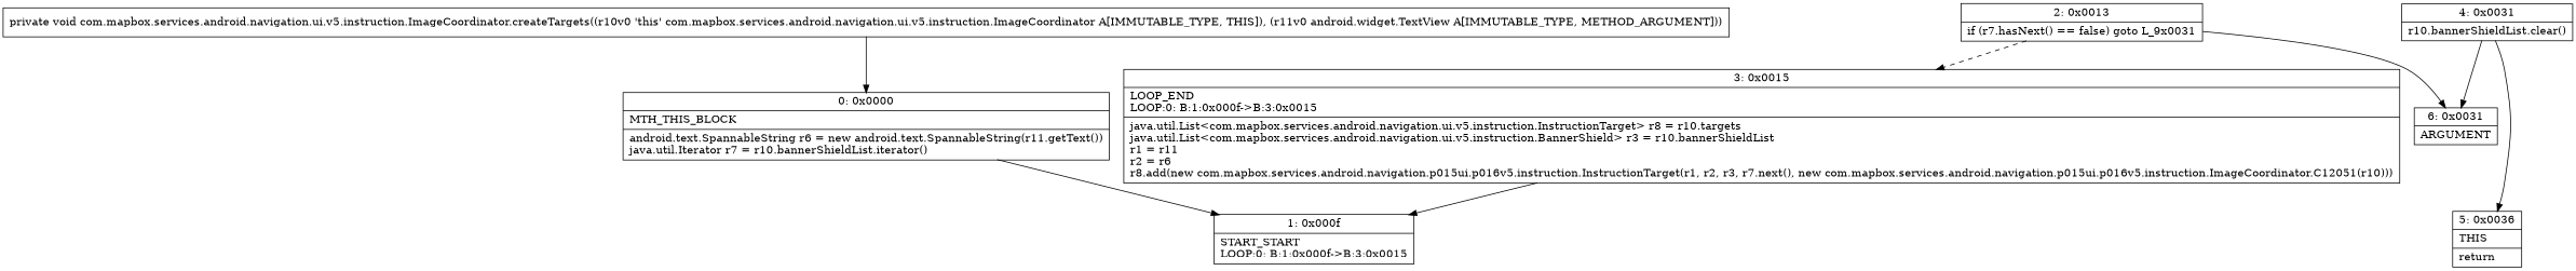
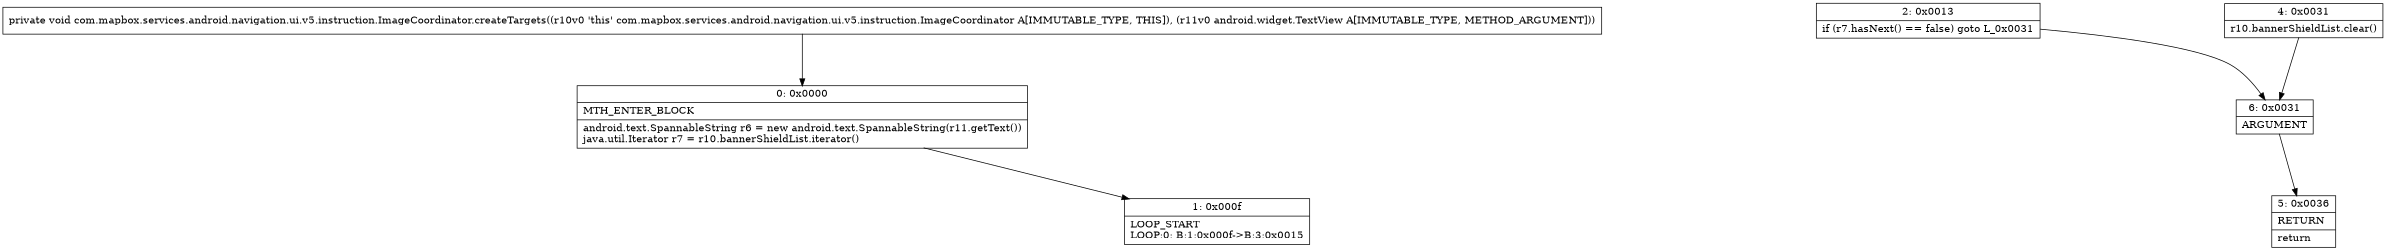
  digraph {
    node [shape=record]
-   n1 [label="{0\:\ 0x0000|MTH_THIS_BLOCK\l|android.text.SpannableString r6 = new android.text.SpannableString(r11.getText())\ljava.util.Iterator r7 = r10.bannerShieldList.iterator()\l}"]
-   n2 [label="{1\:\ 0x000f|START_START\lLOOP:0: B:1:0x000f\-\>B:3:0x0015\l}"]
-   n3 [label="{2\:\ 0x0013|if (r7.hasNext() == false) goto L_9x0031\l}"]
-   n4 [label="{3\:\ 0x0015|LOOP_END\lLOOP:0: B:1:0x000f\-\>B:3:0x0015\l|java.util.List\<com.mapbox.services.android.navigation.ui.v5.instruction.InstructionTarget\> r8 = r10.targets\ljava.util.List\<com.mapbox.services.android.navigation.ui.v5.instruction.BannerShield\> r3 = r10.bannerShieldList\lr1 = r11\lr2 = r6\lr8.add(new com.mapbox.services.android.navigation.p015ui.p016v5.instruction.InstructionTarget(r1, r2, r3, r7.next(), new com.mapbox.services.android.navigation.p015ui.p016v5.instruction.ImageCoordinator.C12051(r10)))\l}"]
+   n1 [label="{0\:\ 0x0000|MTH_ENTER_BLOCK\l|android.text.SpannableString r6 = new android.text.SpannableString(r11.getText())\ljava.util.Iterator r7 = r10.bannerShieldList.iterator()\l}"]
+   n2 [label="{1\:\ 0x000f|LOOP_START\lLOOP:0: B:1:0x000f\-\>B:3:0x0015\l}"]
+   n3 [label="{2\:\ 0x0013|if (r7.hasNext() == false) goto L_0x0031\l}"]
    n5 [label="{6\:\ 0x0031|ARGUMENT\l}"]
    n6 [label="{4\:\ 0x0031|r10.bannerShieldList.clear()\l}"]
-   n7 [label="{5\:\ 0x0036|THIS\l|return\l}"]
+   n7 [label="{5\:\ 0x0036|RETURN\l|return\l}"]
    n8 [label="{private void com.mapbox.services.android.navigation.ui.v5.instruction.ImageCoordinator.createTargets((r10v0 'this' com.mapbox.services.android.navigation.ui.v5.instruction.ImageCoordinator A[IMMUTABLE_TYPE, THIS]), (r11v0 android.widget.TextView A[IMMUTABLE_TYPE, METHOD_ARGUMENT])) }"]
    n1 -> n2
-   n3 -> n4 [style=dashed]
    n3 -> n5
-   n4 -> n2
    n6 -> n5
-   n6 -> n7
+   n5 -> n7
    n8 -> n1
  }
